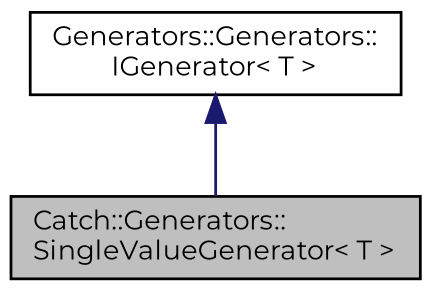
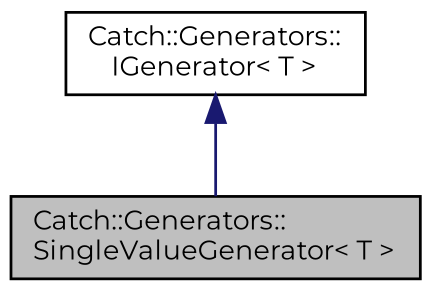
  digraph {
    fontname=Montserrat
    node [color=black fontname=Montserrat fontsize=10 shape=record style=filled]
    n1 [fillcolor=grey75 fontcolor=black height=0.2 label="Catch::Generators::\lSingleValueGenerator\< T \>" width=0.4]
-   n2 [fillcolor=white height=0.2 label="Generators::Generators::\lIGenerator\< T \>" width=0.4]
+   n2 [fillcolor=white height=0.2 label="Catch::Generators::\lIGenerator\< T \>" width=0.4]
    n2 -> n1 [color=midnightblue dir=back fontname=Montserrat fontsize=10 labelfontname=Helvetica labelfontsize=10 style=solid]
  }
